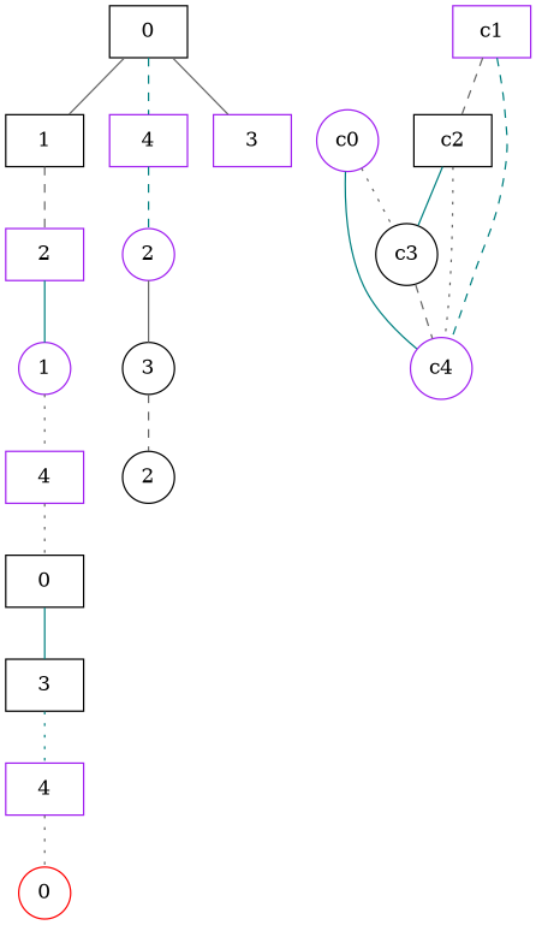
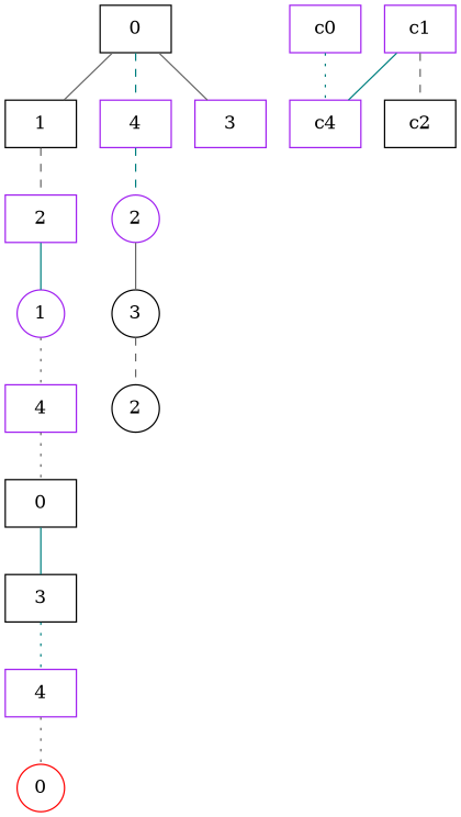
  graph {
    node [color=purple shape=box]
    edge [color=gray40 style=solid]
    n1 [color=black label=0]
    n2 [color=black label=1]
    n3 [label=4]
    n4 [label=3]
    n5 [label=2]
    n6 [label=2 shape=circle]
    n7 [label=1 shape=circle]
    n8 [label=4]
    n9 [color=black label=0]
    n10 [color=black label=3]
    n11 [label=4]
    n12 [color=red label=0 shape=circle]
    n13 [color=black label=3 shape=circle]
    n14 [color=black label=2 shape=circle]
-   c0 [shape=circle]
-   c3 [color=black shape=circle]
-   c4 [shape=circle]
+   c0
+   c4
    c1
    c2 [color=black]
    n1 -- n2
    n1 -- n3 [color=teal style=dashed]
    n1 -- n4
    n2 -- n5 [style=dashed]
    n3 -- n6 [color=teal style=dashed]
    n5 -- n7 [color=teal]
    n6 -- n13
    n7 -- n8 [style=dotted]
    n8 -- n9 [style=dotted]
    n9 -- n10 [color=teal]
    n10 -- n11 [color=teal style=dotted]
    n11 -- n12 [style=dotted]
    n13 -- n14 [style=dashed]
-   c0 -- c3 [style=dotted]
-   c0 -- c4 [color=teal]
-   c3 -- c4 [style=dashed]
-   c1 -- c4 [color=teal style=dashed]
+   c0 -- c4 [color=teal style=dotted]
+   c1 -- c4 [color=teal]
    c1 -- c2 [style=dashed]
-   c2 -- c3 [color=teal]
-   c2 -- c4 [style=dotted]
  }
